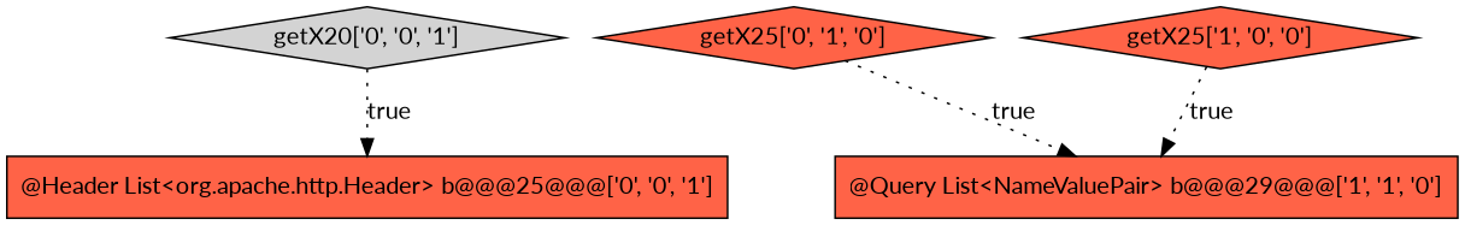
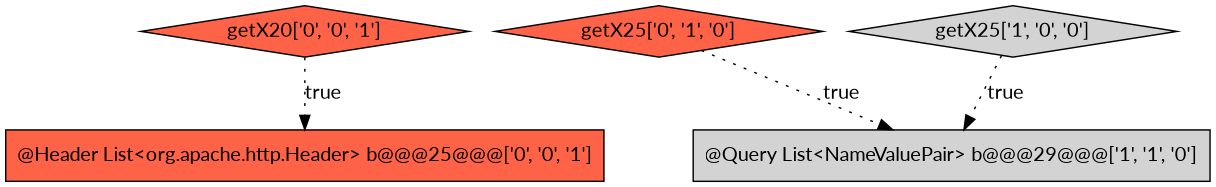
  digraph {
    fontname=Lato
    node [fillcolor=tomato fontname=Lato shape=diamond style=filled]
    edge [fontname=Lato style=dotted]
-   n1 [fillcolor=lightgray label="getX20['0', '0', '1']"]
+   n1 [label="getX20['0', '0', '1']"]
    n2 [label="@Header List<org.apache.http.Header> b@@@25@@@['0', '0', '1']" shape=box]
    n3 [label="getX25['0', '1', '0']"]
-   n4 [label="@Query List<NameValuePair> b@@@29@@@['1', '1', '0']" shape=box]
-   n5 [label="getX25['1', '0', '0']"]
+   n4 [fillcolor=lightgray label="@Query List<NameValuePair> b@@@29@@@['1', '1', '0']" shape=box]
+   n5 [fillcolor=lightgray label="getX25['1', '0', '0']"]
    n1 -> n2 [label=true]
    n3 -> n4 [label=true]
    n5 -> n4 [label=true]
  }
